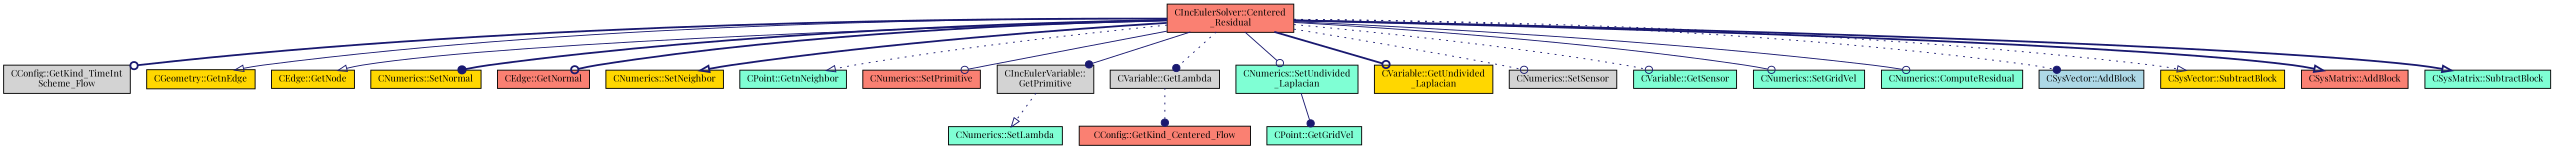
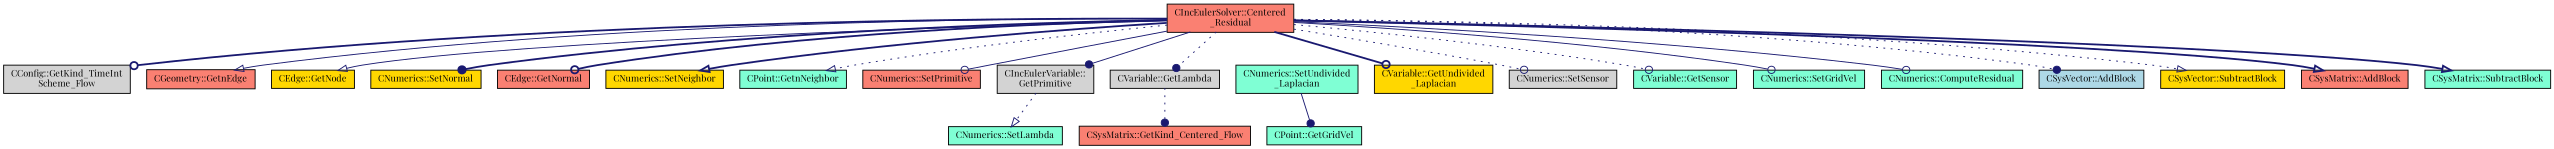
  digraph {
    fontname="Playfair Display"
    rankdir=TB
    node [color=black fillcolor=aquamarine fontname="Playfair Display" fontsize=10 shape=record style=filled]
    edge [arrowhead=odot color=midnightblue fontname="Playfair Display" fontsize=10 labelfontname=Helvetica labelfontsize=10 style=solid]
    n1 [fillcolor=salmon fontcolor=black height=0.2 label="CIncEulerSolver::Centered\l_Residual" width=0.4]
    n2 [fillcolor=lightgrey height=0.2 label="CConfig::GetKind_TimeInt\lScheme_Flow" width=0.4]
-   n3 [fillcolor=gold height=0.2 label="CGeometry::GetnEdge" width=0.4]
+   n3 [fillcolor=salmon height=0.2 label="CGeometry::GetnEdge" width=0.4]
    n4 [fillcolor=gold height=0.2 label="CEdge::GetNode" width=0.4]
    n5 [fillcolor=gold height=0.2 label="CNumerics::SetNormal" width=0.4]
    n6 [fillcolor=salmon height=0.2 label="CEdge::GetNormal" width=0.4]
    n7 [fillcolor=gold height=0.2 label="CNumerics::SetNeighbor" width=0.4]
    n8 [height=0.2 label="CPoint::GetnNeighbor" width=0.4]
    n9 [fillcolor=salmon height=0.2 label="CNumerics::SetPrimitive" width=0.4]
    n10 [fillcolor=lightgrey height=0.2 label="CIncEulerVariable::\lGetPrimitive" width=0.4]
    n11 [fillcolor=lightgrey height=0.2 label="CVariable::GetLambda" width=0.4]
    n12 [height=0.2 label="CNumerics::SetUndivided\l_Laplacian" width=0.4]
    n13 [fillcolor=gold height=0.2 label="CVariable::GetUndivided\l_Laplacian" width=0.4]
    n14 [fillcolor=lightgrey height=0.2 label="CNumerics::SetSensor" width=0.4]
    n15 [height=0.2 label="CVariable::GetSensor" width=0.4]
    n16 [height=0.2 label="CNumerics::SetGridVel" width=0.4]
    n17 [height=0.2 label="CNumerics::ComputeResidual" width=0.4]
    n18 [fillcolor=lightblue height=0.2 label="CSysVector::AddBlock" width=0.4]
    n19 [fillcolor=gold height=0.2 label="CSysVector::SubtractBlock" width=0.4]
    n20 [fillcolor=salmon height=0.2 label="CSysMatrix::AddBlock" width=0.4]
    n21 [height=0.2 label="CSysMatrix::SubtractBlock" width=0.4]
-   n22 [fillcolor=salmon height=0.2 label="CConfig::GetKind_Centered_Flow" width=0.4]
+   n22 [fillcolor=salmon height=0.2 label="CSysMatrix::GetKind_Centered_Flow" width=0.4]
    n23 [height=0.2 label="CNumerics::SetLambda" width=0.4]
    n24 [height=0.2 label="CPoint::GetGridVel" width=0.4]
    n1 -> n2 [style=bold]
    n1 -> n3 [arrowhead=onormal]
    n1 -> n4 [arrowhead=onormal]
    n1 -> n5 [arrowhead=dot style=bold]
    n1 -> n6 [style=bold]
    n1 -> n7 [arrowhead=onormal style=bold]
    n1 -> n8 [arrowhead=onormal style=dotted]
    n1 -> n9
    n1 -> n10 [arrowhead=dot]
    n1 -> n11 [arrowhead=dot style=dotted]
-   n1 -> n12
    n1 -> n13 [style=bold]
    n1 -> n14 [style=dotted]
    n1 -> n15 [style=dotted]
    n1 -> n16
    n1 -> n17
    n1 -> n18 [arrowhead=dot style=dotted]
    n1 -> n19 [arrowhead=onormal style=dotted]
    n1 -> n20 [arrowhead=onormal style=bold]
    n1 -> n21 [arrowhead=onormal style=bold]
    n10 -> n23 [arrowhead=onormal style=dotted]
    n11 -> n22 [arrowhead=dot style=dotted]
    n12 -> n24 [arrowhead=dot]
  }
